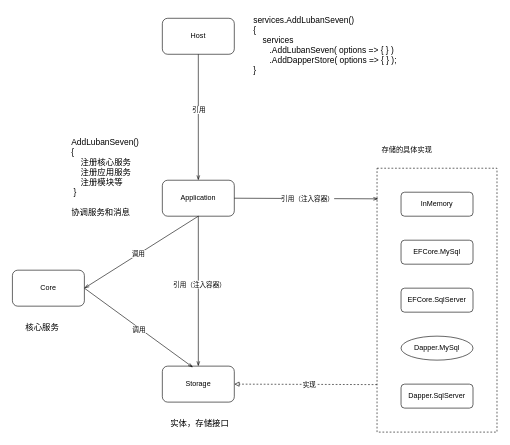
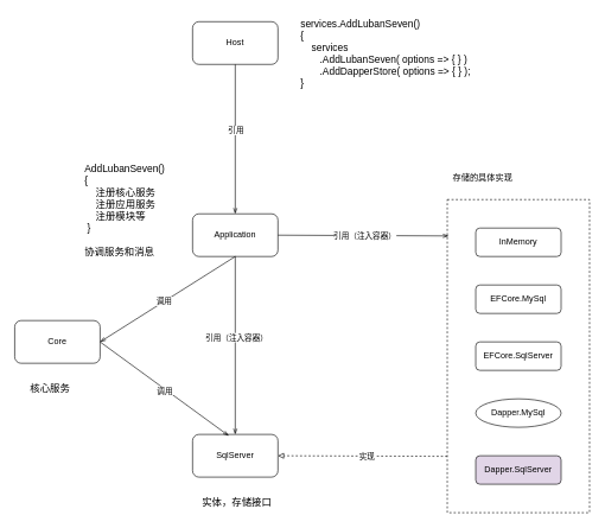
  <mxCell id="0" />
  <mxCell id="1" parent="0" />
  <mxCell id="2" value="" style="rounded=0;whiteSpace=wrap;html=1;dashed=1;" vertex="1" parent="1"><mxGeometry x="628" y="280" width="200" height="440" as="geometry" /></mxCell>
  <mxCell id="3" value="Host" style="rounded=1;whiteSpace=wrap;html=1;" vertex="1" parent="1"><mxGeometry x="270" y="30" width="120" height="60" as="geometry" /></mxCell>
  <mxCell id="4" value="&lt;font style=&quot;font-size: 14px&quot;&gt;services.AddLubanSeven()&lt;br&gt;{&lt;br&gt;&amp;nbsp; &amp;nbsp; services&lt;br&gt;&amp;nbsp; &amp;nbsp; &amp;nbsp; &amp;nbsp;.AddLubanSeven( options =&amp;gt; { } )&lt;br&gt;&amp;nbsp; &amp;nbsp; &amp;nbsp; &amp;nbsp;.AddDapperStore( options =&amp;gt; { } );&lt;br&gt;}&lt;br&gt;&lt;/font&gt;" style="text;html=1;strokeColor=none;fillColor=none;align=left;verticalAlign=middle;whiteSpace=wrap;rounded=0;" vertex="1" parent="1"><mxGeometry x="420" y="20" width="280" height="110" as="geometry" /></mxCell>
  <mxCell id="5" value="Application" style="rounded=1;whiteSpace=wrap;html=1;" vertex="1" parent="1"><mxGeometry x="270" y="300" width="120" height="60" as="geometry" /></mxCell>
  <mxCell id="6" value="&lt;div style=&quot;text-align: left&quot;&gt;&lt;span style=&quot;font-size: 14px&quot;&gt;Add&lt;/span&gt;&lt;span style=&quot;font-size: 14px&quot;&gt;LubanSeven&lt;/span&gt;&lt;span style=&quot;font-size: 14px&quot;&gt;()&lt;/span&gt;&lt;/div&gt;&lt;font style=&quot;font-size: 14px&quot;&gt;&lt;div style=&quot;text-align: left&quot;&gt;&lt;span&gt;{&lt;br&gt;&amp;nbsp; &amp;nbsp; 注册核心服务&lt;br&gt;&amp;nbsp; &amp;nbsp; 注册应用服务&lt;br&gt;&amp;nbsp; &amp;nbsp; 注册模块等&lt;/span&gt;&lt;/div&gt;&lt;div style=&quot;text-align: left&quot;&gt;&lt;span&gt;&amp;nbsp;}&lt;/span&gt;&lt;/div&gt;&lt;div style=&quot;text-align: left&quot;&gt;&lt;span&gt;&lt;br&gt;&lt;/span&gt;&lt;/div&gt;&lt;div style=&quot;text-align: left&quot;&gt;&lt;span&gt;协调服务和消息&lt;/span&gt;&lt;/div&gt;&lt;/font&gt;" style="text;html=1;strokeColor=none;fillColor=none;align=center;verticalAlign=middle;whiteSpace=wrap;rounded=0;" vertex="1" parent="1"><mxGeometry x="100" y="230" width="150" height="130" as="geometry" /></mxCell>
  <mxCell id="7" value="Core" style="rounded=1;whiteSpace=wrap;html=1;" vertex="1" parent="1"><mxGeometry x="20" y="450" width="120" height="60" as="geometry" /></mxCell>
  <mxCell id="8" value="&lt;span style=&quot;font-size: 14px&quot;&gt;核心服务&lt;br&gt;&lt;/span&gt;" style="text;html=1;strokeColor=none;fillColor=none;align=center;verticalAlign=middle;whiteSpace=wrap;rounded=0;" vertex="1" parent="1"><mxGeometry x="30" y="530" width="80" height="30" as="geometry" /></mxCell>
- <mxCell id="9" value="Storage" style="rounded=1;whiteSpace=wrap;html=1;" vertex="1" parent="1"><mxGeometry x="270" y="610" width="120" height="60" as="geometry" /></mxCell>
+ <mxCell id="9" value="SqlServer" style="rounded=1;whiteSpace=wrap;html=1;" vertex="1" parent="1"><mxGeometry x="270" y="610" width="120" height="60" as="geometry" /></mxCell>
  <mxCell id="10" value="&lt;span style=&quot;font-size: 14px&quot;&gt;实体，存储接口&lt;br&gt;&lt;/span&gt;" style="text;html=1;strokeColor=none;fillColor=none;align=center;verticalAlign=middle;whiteSpace=wrap;rounded=0;" vertex="1" parent="1"><mxGeometry x="275" y="690" width="115" height="30" as="geometry" /></mxCell>
  <mxCell id="11" value="Dapper.MySql" style="ellipse;whiteSpace=wrap;html=1;" vertex="1" parent="1"><mxGeometry x="668" y="560" width="120" height="40" as="geometry" /></mxCell>
- <mxCell id="12" value="Dapper.SqlServer" style="rounded=1;whiteSpace=wrap;html=1;" vertex="1" parent="1"><mxGeometry x="668" y="640" width="120" height="40" as="geometry" /></mxCell>
+ <mxCell id="12" value="Dapper.SqlServer" style="rounded=1;whiteSpace=wrap;html=1;fillColor=#e1d5e7;" vertex="1" parent="1"><mxGeometry x="668" y="640" width="120" height="40" as="geometry" /></mxCell>
  <mxCell id="13" value="EFCore.MySql" style="rounded=1;whiteSpace=wrap;html=1;" vertex="1" parent="1"><mxGeometry x="668" y="400" width="120" height="40" as="geometry" /></mxCell>
  <mxCell id="14" value="EFCore.SqlServer" style="rounded=1;whiteSpace=wrap;html=1;" vertex="1" parent="1"><mxGeometry x="668" y="480" width="120" height="40" as="geometry" /></mxCell>
  <mxCell id="15" value="InMemory" style="rounded=1;whiteSpace=wrap;html=1;" vertex="1" parent="1"><mxGeometry x="668" y="320" width="120" height="40" as="geometry" /></mxCell>
  <mxCell id="16" value="" style="endArrow=block;html=1;entryX=1;entryY=0.5;entryDx=0;entryDy=0;dashed=1;exitX=0;exitY=0.82;exitDx=0;exitDy=0;exitPerimeter=0;endFill=0;" edge="1" parent="1" source="2" target="9"><mxGeometry relative="1" as="geometry"><mxPoint x="690" y="590" as="sourcePoint" /><mxPoint x="260" y="790" as="targetPoint" /></mxGeometry></mxCell>
  <mxCell id="17" value="实现" style="edgeLabel;resizable=0;html=1;align=center;verticalAlign=middle;" connectable="0" vertex="1" parent="16"><mxGeometry relative="1" as="geometry"><mxPoint x="5" as="offset" /></mxGeometry></mxCell>
  <mxCell id="18" value="" style="endArrow=openThin;html=1;entryX=0.5;entryY=0;entryDx=0;entryDy=0;exitX=0.5;exitY=1;exitDx=0;exitDy=0;endFill=0;" edge="1" parent="1" source="5" target="9"><mxGeometry width="50" height="50" relative="1" as="geometry"><mxPoint x="190" y="630" as="sourcePoint" /><mxPoint x="240" y="580" as="targetPoint" /></mxGeometry></mxCell>
  <mxCell id="19" value="引用（注入容器）" style="edgeLabel;html=1;align=center;verticalAlign=middle;resizable=0;points=[];" vertex="1" connectable="0" parent="18"><mxGeometry x="-0.1" y="1" relative="1" as="geometry"><mxPoint as="offset" /></mxGeometry></mxCell>
  <mxCell id="20" value="" style="endArrow=openThin;html=1;exitX=1;exitY=0.5;exitDx=0;exitDy=0;entryX=0.01;entryY=0.116;entryDx=0;entryDy=0;entryPerimeter=0;endFill=0;" edge="1" parent="1" source="5" target="2"><mxGeometry width="50" height="50" relative="1" as="geometry"><mxPoint x="190" y="460" as="sourcePoint" /><mxPoint x="530" y="220" as="targetPoint" /></mxGeometry></mxCell>
  <mxCell id="21" value="引用（注入容器）" style="edgeLabel;html=1;align=center;verticalAlign=middle;resizable=0;points=[];" vertex="1" connectable="0" parent="20"><mxGeometry x="0.064" y="1" relative="1" as="geometry"><mxPoint x="-7.0" y="0.45" as="offset" /></mxGeometry></mxCell>
  <mxCell id="22" value="" style="endArrow=openThin;html=1;exitX=1;exitY=0.5;exitDx=0;exitDy=0;entryX=0.425;entryY=0.033;entryDx=0;entryDy=0;endFill=0;entryPerimeter=0;" edge="1" parent="1" source="7" target="9"><mxGeometry width="50" height="50" relative="1" as="geometry"><mxPoint x="190" y="460" as="sourcePoint" /><mxPoint x="330" y="610" as="targetPoint" /></mxGeometry></mxCell>
  <mxCell id="23" value="调用" style="edgeLabel;html=1;align=center;verticalAlign=middle;resizable=0;points=[];" vertex="1" connectable="0" parent="22"><mxGeometry x="-0.201" y="-1" relative="1" as="geometry"><mxPoint x="18.74" y="15.31" as="offset" /></mxGeometry></mxCell>
  <mxCell id="24" value="存储的具体实现" style="text;html=1;strokeColor=none;fillColor=none;align=center;verticalAlign=middle;whiteSpace=wrap;rounded=0;dashed=1;" vertex="1" parent="1"><mxGeometry x="628" y="240" width="100" height="20" as="geometry" /></mxCell>
  <mxCell id="25" value="" style="endArrow=openThin;html=1;exitX=0.5;exitY=1;exitDx=0;exitDy=0;entryX=1;entryY=0.5;entryDx=0;entryDy=0;endFill=0;" edge="1" parent="1" source="5" target="7"><mxGeometry width="50" height="50" relative="1" as="geometry"><mxPoint x="190" y="280" as="sourcePoint" /><mxPoint x="240" y="230" as="targetPoint" /></mxGeometry></mxCell>
  <mxCell id="26" value="调用" style="edgeLabel;html=1;align=center;verticalAlign=middle;resizable=0;points=[];" vertex="1" connectable="0" parent="25"><mxGeometry x="0.135" relative="1" as="geometry"><mxPoint x="7.83" y="-5.4" as="offset" /></mxGeometry></mxCell>
  <mxCell id="27" value="" style="endArrow=openThin;html=1;exitX=0.5;exitY=1;exitDx=0;exitDy=0;entryX=0.5;entryY=0;entryDx=0;entryDy=0;endFill=0;" edge="1" parent="1" source="3" target="5"><mxGeometry width="50" height="50" relative="1" as="geometry"><mxPoint x="190" y="280" as="sourcePoint" /><mxPoint x="240" y="230" as="targetPoint" /><Array as="points" /></mxGeometry></mxCell>
  <mxCell id="28" value="引用" style="edgeLabel;html=1;align=center;verticalAlign=middle;resizable=0;points=[];" vertex="1" connectable="0" parent="27"><mxGeometry x="-0.124" relative="1" as="geometry"><mxPoint as="offset" /></mxGeometry></mxCell>
